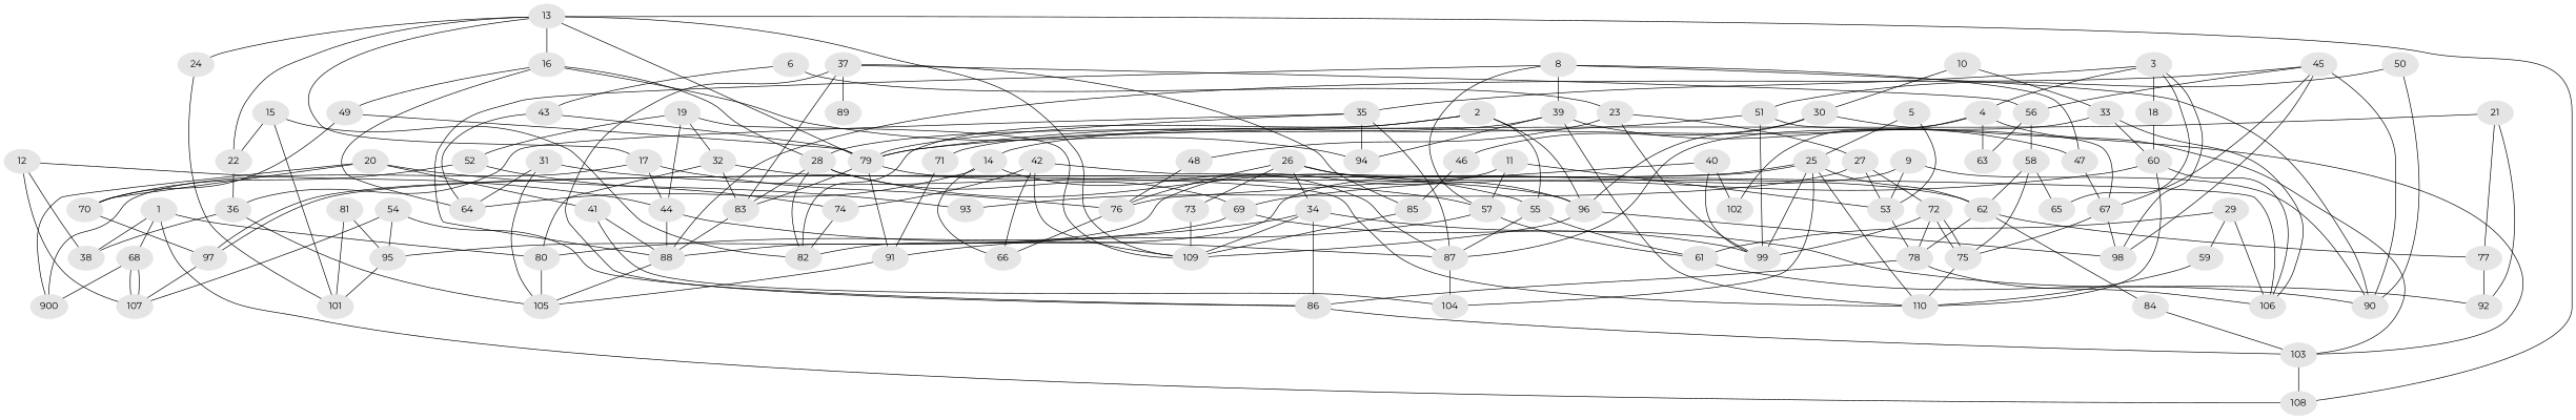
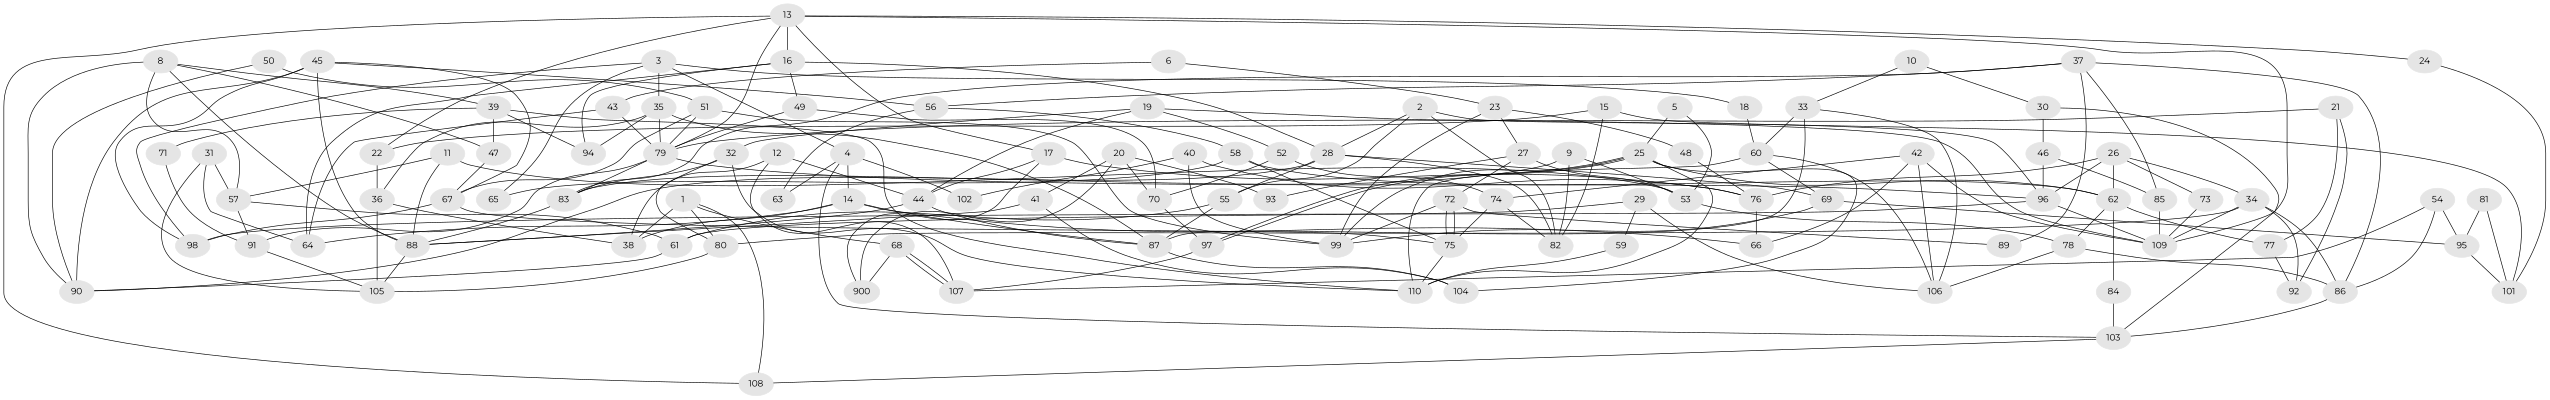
  graph {
    fontname=Montserrat
    node [color=gray90 fontname=Montserrat style=filled]
    edge [fontname=Montserrat]
    1
    38
    68
    80
    108
    107
    n7 [label=900]
    105
    2
    28
    55
    82
    96
    69
    83
    87
    61
    98
    109
    3
    4
    18
    35
    65
    14
    63
    102
    103
    60
    94
    79
    36
    64
    66
    5
    25
    53
    99
    62
    97
    104
    110
    78
    6
    23
    43
    27
    48
    106
    8
    39
    47
    57
    88
    90
    71
    67
    91
    9
    10
    30
    33
    46
    11
    12
    44
    13
    16
    17
    22
    24
    49
    76
    101
    15
    70
    19
    32
    52
    74
    20
    41
    93
    21
    77
    92
    72
    84
    26
    34
    73
    86
    89
    75
    95
    29
    59
    85
    31
    37
    56
    58
    40
    42
    45
    50
    51
    54
    81
    1 -- 38
    1 -- 68
    1 -- 80
    1 -- 108
    68 -- 107
    68 -- 107
    68 -- n7
    80 -- 105
    2 -- 28
    2 -- 55
    2 -- 82
    2 -- 96
    28 -- 55
    28 -- 82
    28 -- 69
    28 -- 83
    55 -- 87
    55 -- 61
    96 -- 98
    96 -- 109
    69 -- 99
    69 -- 95
    83 -- 88
    87 -- 104
    61 -- 90
    3 -- 98
    3 -- 4
    3 -- 18
    3 -- 35
    3 -- 65
    4 -- 14
    4 -- 63
    4 -- 102
    4 -- 103
    18 -- 60
    35 -- 87
    35 -- 94
    35 -- 79
    35 -- 36
+   14 -- 38
    14 -- 87
    14 -- 64
    14 -- 66
    103 -- 108
    60 -- 69
    60 -- 110
    60 -- 106
    79 -- 96
    79 -- 83
    79 -- 91
    36 -- 38
    36 -- 105
    5 -- 25
    5 -- 53
    25 -- 99
    25 -- 62
    25 -- 97
    25 -- 97
    25 -- 104
    25 -- 110
    53 -- 78
    62 -- 78
    62 -- 77
    62 -- 84
    97 -- 107
    78 -- 106
    78 -- 86
    6 -- 23
    6 -- 43
    23 -- 99
    23 -- 27
    23 -- 48
    43 -- 79
    43 -- 64
    27 -- 53
    27 -- 93
    27 -- 72
    48 -- 76
    8 -- 39
    8 -- 47
    8 -- 57
    8 -- 88
    8 -- 90
    39 -- 94
    39 -- 110
    39 -- 47
    39 -- 71
    47 -- 67
    57 -- 61
    57 -- 91
    88 -- 105
    71 -- 91
    67 -- 98
    67 -- 75
    91 -- 105
    9 -- 82
    9 -- 53
    9 -- 90
    10 -- 30
    10 -- 33
    30 -- 103
    30 -- 46
    33 -- 87
    33 -- 60
    33 -- 106
-   30 -- 96
+   46 -- 96
    46 -- 85
    11 -- 53
    11 -- 57
    11 -- 88
    12 -- 38
    12 -- 107
    12 -- 44
    44 -- 87
    44 -- 88
    13 -- 108
    13 -- 109
    13 -- 79
    13 -- 16
    13 -- 17
    13 -- 22
    13 -- 24
    16 -- 28
    16 -- 94
    16 -- 64
    16 -- 49
    17 -- n7
    17 -- 44
    17 -- 76
    22 -- 36
    24 -- 101
    49 -- 79
    49 -- 70
    76 -- 66
    15 -- 82
    15 -- 22
    15 -- 101
    70 -- 97
    19 -- 109
    19 -- 44
    19 -- 32
    19 -- 52
    32 -- 80
    32 -- 83
    32 -- 110
    52 -- 70
    52 -- 74
    74 -- 82
+   74 -- 75
    20 -- n7
    20 -- 70
    20 -- 41
    20 -- 93
    41 -- 104
    41 -- 88
    21 -- 79
    21 -- 77
    21 -- 92
    77 -- 92
    72 -- 99
-   72 -- 78
+   72 -- 89
    72 -- 75
    72 -- 75
    84 -- 103
    26 -- 96
    26 -- 62
    26 -- 76
    26 -- 34
    26 -- 73
    34 -- 80
    34 -- 109
    34 -- 92
    34 -- 86
    73 -- 109
    86 -- 103
    75 -- 110
    95 -- 101
    29 -- 61
    29 -- 106
    29 -- 59
    59 -- 110
    85 -- 109
    31 -- 105
    31 -- 64
    31 -- 57
    37 -- 83
    37 -- 86
    37 -- 89
    37 -- 85
    37 -- 56
    56 -- 63
    56 -- 58
    58 -- 65
    58 -- 62
    58 -- 75
    40 -- 102
    40 -- 99
    40 -- 76
    42 -- 109
    42 -- 66
    42 -- 106
    42 -- 74
    45 -- 98
    45 -- 88
    45 -- 90
    45 -- 67
    45 -- 56
    50 -- 90
    50 -- 51
    51 -- 79
    51 -- 99
    51 -- 67
    54 -- 107
    54 -- 86
    54 -- 95
    81 -- 101
    81 -- 95
  }
